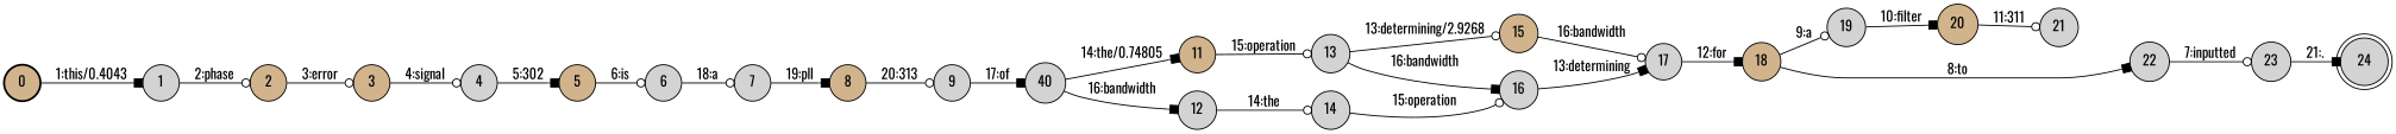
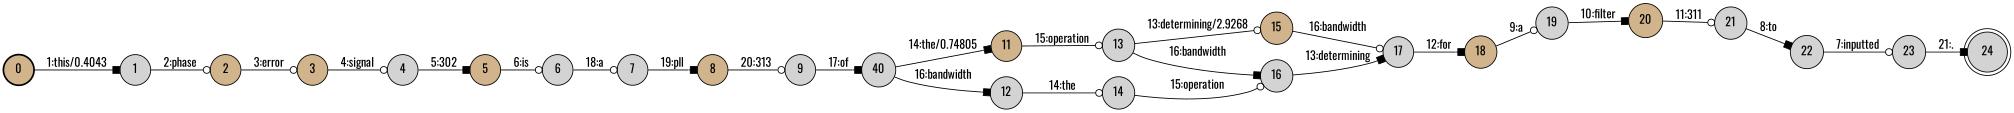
  digraph {
    fontname=Oswald
    nodesep=0.25
    rankdir=LR
    ranksep=0.4
    node [fillcolor=lightgrey fontname=Oswald fontsize=14 shape=circle style="solid,filled"]
    edge [arrowhead=odot fontname=Oswald fontsize=14]
    n1 [fillcolor=tan label=0 style="bold,filled"]
    n2 [label=1]
    n3 [fillcolor=tan label=2]
    n4 [fillcolor=tan label=3]
    n5 [label=4]
    n6 [fillcolor=tan label=5]
    n7 [label=6]
    n8 [label=7]
    n9 [fillcolor=tan label=8]
    n10 [label=9]
    n11 [label=40]
    n12 [fillcolor=tan label=11]
    n13 [label=12]
    n14 [label=13]
    n15 [label=14]
    n16 [fillcolor=tan label=15]
    n17 [label=16]
    n18 [label=17]
    n19 [fillcolor=tan label=18]
    n20 [label=19]
    n21 [fillcolor=tan label=20]
    n22 [label=21]
    n23 [label=22]
    n24 [label=23]
    n25 [label=24 shape=doublecircle]
    n1 -> n2 [arrowhead=box label="1:this/0.4043"]
    n2 -> n3 [label="2:phase"]
    n3 -> n4 [label="3:error"]
    n4 -> n5 [label="4:signal"]
    n5 -> n6 [arrowhead=box label="5:302"]
    n6 -> n7 [label="6:is"]
    n7 -> n8 [label="18:a"]
    n8 -> n9 [arrowhead=box label="19:pll"]
    n9 -> n10 [label="20:313"]
    n10 -> n11 [arrowhead=box label="17:of"]
    n11 -> n12 [arrowhead=box label="14:the/0.74805"]
    n11 -> n13 [arrowhead=box label="16:bandwidth"]
    n12 -> n14 [label="15:operation"]
    n13 -> n15 [label="14:the"]
    n14 -> n16 [label="13:determining/2.9268"]
    n14 -> n17 [arrowhead=box label="16:bandwidth"]
    n15 -> n17 [label="15:operation"]
    n16 -> n18 [label="16:bandwidth"]
    n17 -> n18 [arrowhead=box label="13:determining"]
    n18 -> n19 [arrowhead=box label="12:for"]
    n19 -> n20 [label="9:a"]
    n20 -> n21 [arrowhead=box label="10:filter"]
    n21 -> n22 [label="11:311"]
-   n19 -> n23 [arrowhead=box label="8:to"]
+   n22 -> n23 [arrowhead=box label="8:to"]
    n23 -> n24 [label="7:inputted"]
    n24 -> n25 [arrowhead=box label="21:."]
  }
